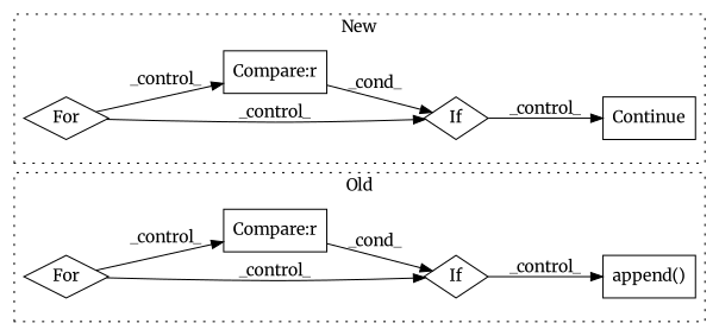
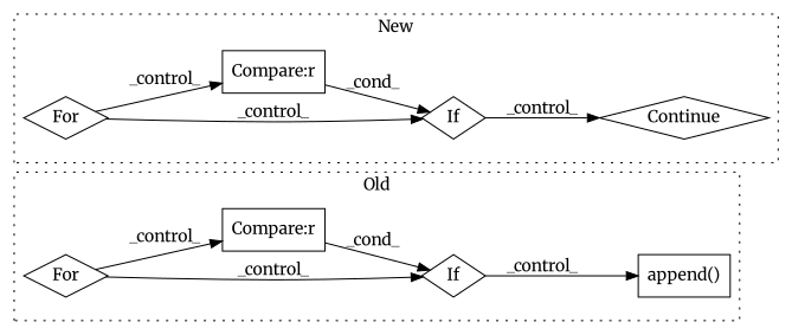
  digraph {
    rankdir=LR
    fontname=Merriweather
    node [a=96 l=0 s=608 shape=box fontname=Merriweather]
    edge [fontname=Merriweather]
    n1 [a=75 l="14,1" label="append()" s="264,282"]
    n2 [label=If s=218 shape=diamond]
    n3 [a=40 l=16 label="Compare:r" s=234]
    n4 [a=107 l="4,10" label=For s="129,151" shape=diamond]
-   n5 [a=43 l=8 label=Continue s=678]
+   n5 [a=43 l=8 label=Continue s=678 shape=diamond]
    n6 [label=If shape=diamond]
    n7 [a=40 l=10 label="Compare:r"]
    n8 [a=107 l="4,21" label=For s="368,402" shape=diamond]
    subgraph cluster_1 {
      label=Old
      style=dotted
      n1
      n2
      n3
      n4
    }
    subgraph cluster_2 {
      label=New
      style=dotted
      n5
      n6
      n7
      n8
    }
    n2 -> n1 [label=_control_]
    n3 -> n2 [label=_cond_]
    n4 -> n2 [label=_control_]
    n4 -> n3 [label=_control_]
    n6 -> n5 [label=_control_]
    n7 -> n6 [label=_cond_]
    n8 -> n6 [label=_control_]
    n8 -> n7 [label=_control_]
  }
